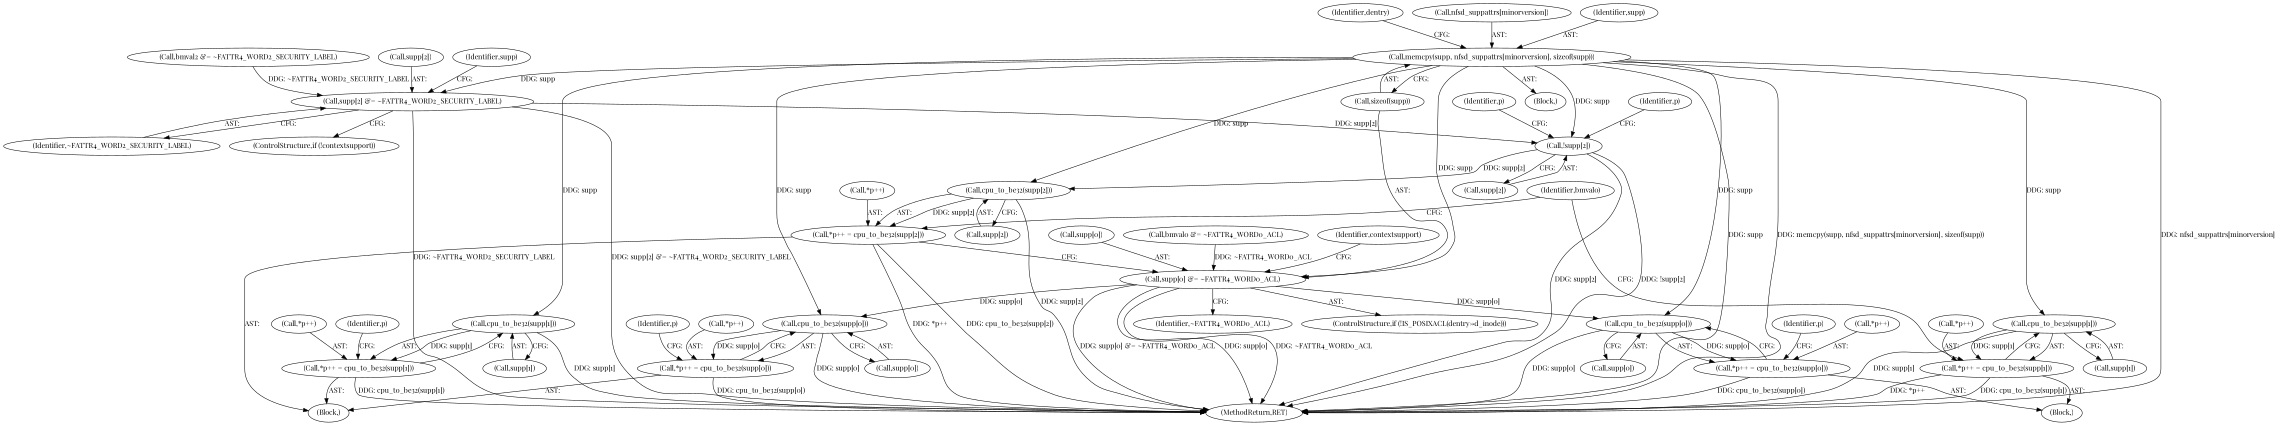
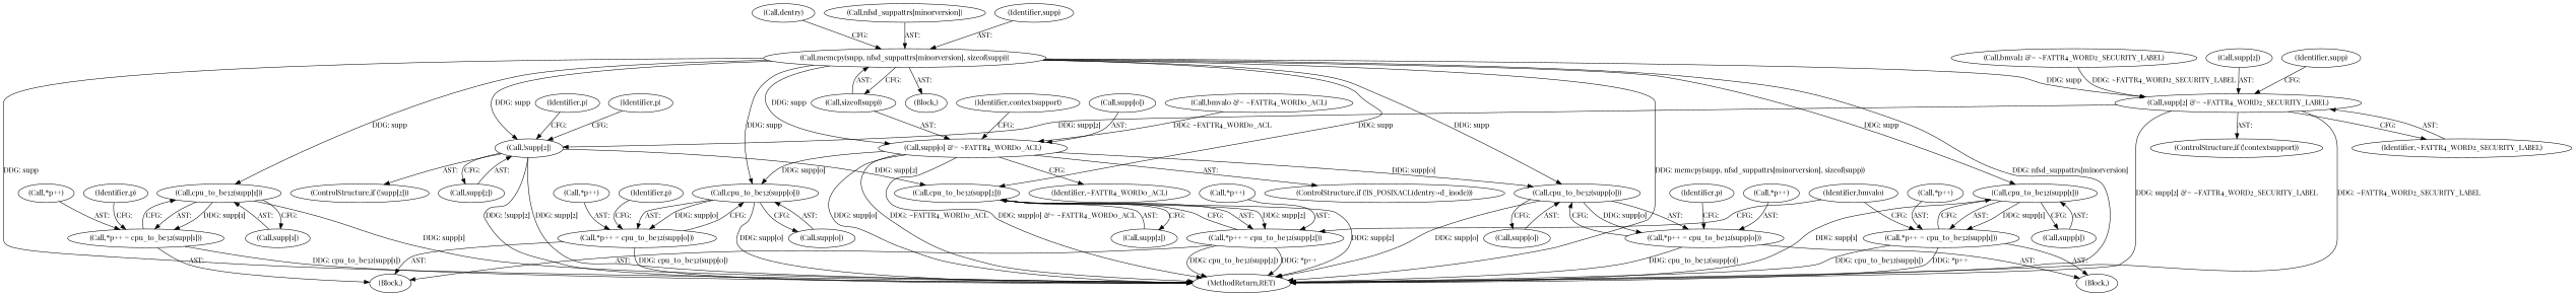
  digraph {
    fontname="Playfair Display"
    node [fontname="Playfair Display"]
    edge [fontname="Playfair Display"]
    n1 [label="(Call,memcpy(supp, nfsd_suppattrs[minorversion], sizeof(supp)))"]
    n2 [label="(Call,supp[0] &= ~FATTR4_WORD0_ACL)"]
    n3 [label="(Call,cpu_to_be32(supp[0]))"]
    n4 [label="(Call,cpu_to_be32(supp[0]))"]
    n5 [label="(Call,supp[2] &= ~FATTR4_WORD2_SECURITY_LABEL)"]
    n6 [label="(Call,!supp[2])"]
    n7 [label="(Call,cpu_to_be32(supp[2]))"]
    n8 [label="(Call,cpu_to_be32(supp[1]))"]
    n9 [label="(Call,cpu_to_be32(supp[1]))"]
    n10 [label="(Call,sizeof(supp))"]
    n11 [label="(Block,)"]
    n12 [label="(MethodReturn,RET)"]
    n13 [label="(Identifier,~FATTR4_WORD0_ACL)"]
    n14 [label="(ControlStructure,if (!IS_POSIXACL(dentry->d_inode)))"]
    n15 [label="(Call,*p++ = cpu_to_be32(supp[0]))"]
    n16 [label="(Call,supp[0])"]
    n17 [label="(Call,*p++ = cpu_to_be32(supp[0]))"]
    n18 [label="(Call,supp[0])"]
    n19 [label="(Identifier,~FATTR4_WORD2_SECURITY_LABEL)"]
    n20 [label="(ControlStructure,if (!contextsupport))"]
+   n21 [label="(ControlStructure,if (!supp[2]))"]
    n22 [label="(Call,supp[2])"]
    n23 [label="(Call,*p++ = cpu_to_be32(supp[2]))"]
    n24 [label="(Call,supp[2])"]
    n25 [label="(Call,*p++ = cpu_to_be32(supp[1]))"]
    n26 [label="(Call,supp[1])"]
    n27 [label="(Call,*p++ = cpu_to_be32(supp[1]))"]
    n28 [label="(Call,supp[1])"]
    n29 [label="(Block,)"]
    n30 [label="(Block,)"]
    n31 [label="(Call,supp[2])"]
    n32 [label="(Identifier,contextsupport)"]
    n33 [label="(Identifier,p)"]
    n34 [label="(Identifier,p)"]
    n35 [label="(Identifier,p)"]
    n36 [label="(Identifier,p)"]
    n37 [label="(Call,*p++)"]
-   n38 [label="(Identifier,dentry)"]
+   n38 [label="(Call,dentry)"]
    n39 [label="(Call,*p++)"]
    n40 [label="(Identifier,p)"]
    n41 [label="(Call,nfsd_suppattrs[minorversion])"]
    n42 [label="(Identifier,supp)"]
    n43 [label="(Call,*p++)"]
    n44 [label="(Identifier,bmval0)"]
    n45 [label="(Call,supp[0])"]
    n46 [label="(Identifier,supp)"]
    n47 [label="(Call,bmval2 &= ~FATTR4_WORD2_SECURITY_LABEL)"]
    n48 [label="(Call,*p++)"]
    n49 [label="(Call,bmval0 &= ~FATTR4_WORD0_ACL)"]
    n50 [label="(Call,*p++)"]
    n1 -> n2 [label="DDG: supp"]
    n1 -> n3 [label="DDG: supp"]
    n1 -> n4 [label="DDG: supp"]
    n1 -> n5 [label="DDG: supp"]
    n1 -> n6 [label="DDG: supp"]
    n1 -> n7 [label="DDG: supp"]
    n1 -> n8 [label="DDG: supp"]
    n1 -> n9 [label="DDG: supp"]
    n1 -> n10 [label="CFG: "]
    n1 -> n11 [label="AST: "]
    n1 -> n12 [label="DDG: nfsd_suppattrs[minorversion]"]
    n1 -> n12 [label="DDG: supp"]
    n1 -> n12 [label="DDG: memcpy(supp, nfsd_suppattrs[minorversion], sizeof(supp))"]
    n2 -> n3 [label="DDG: supp[0]"]
    n2 -> n4 [label="DDG: supp[0]"]
    n2 -> n12 [label="DDG: ~FATTR4_WORD0_ACL"]
    n2 -> n12 [label="DDG: supp[0] &= ~FATTR4_WORD0_ACL"]
    n2 -> n12 [label="DDG: supp[0]"]
    n2 -> n13 [label="CFG: "]
    n2 -> n14 [label="AST: "]
    n3 -> n12 [label="DDG: supp[0]"]
    n3 -> n15 [label="AST: "]
    n3 -> n15 [label="DDG: supp[0]"]
    n3 -> n16 [label="CFG: "]
    n4 -> n12 [label="DDG: supp[0]"]
    n4 -> n17 [label="AST: "]
    n4 -> n17 [label="DDG: supp[0]"]
    n4 -> n18 [label="CFG: "]
    n5 -> n6 [label="DDG: supp[2]"]
    n5 -> n12 [label="DDG: supp[2] &= ~FATTR4_WORD2_SECURITY_LABEL"]
    n5 -> n12 [label="DDG: ~FATTR4_WORD2_SECURITY_LABEL"]
    n5 -> n19 [label="CFG: "]
-   n5 -> n20 [label="CFG: "]
+   n5 -> n20 [label="AST: "]
    n6 -> n7 [label="DDG: supp[2]"]
    n6 -> n12 [label="DDG: supp[2]"]
    n6 -> n12 [label="DDG: !supp[2]"]
+   n6 -> n21 [label="AST: "]
    n6 -> n22 [label="CFG: "]
    n7 -> n12 [label="DDG: supp[2]"]
    n7 -> n23 [label="AST: "]
    n7 -> n23 [label="DDG: supp[2]"]
    n7 -> n24 [label="CFG: "]
    n8 -> n12 [label="DDG: supp[1]"]
    n8 -> n25 [label="AST: "]
    n8 -> n25 [label="DDG: supp[1]"]
    n8 -> n26 [label="CFG: "]
    n9 -> n12 [label="DDG: supp[1]"]
    n9 -> n27 [label="AST: "]
    n9 -> n27 [label="DDG: supp[1]"]
    n9 -> n28 [label="CFG: "]
    n10 -> n1 [label="AST: "]
    n10 -> n2 [label="AST: "]
    n15 -> n3 [label="CFG: "]
    n15 -> n12 [label="DDG: cpu_to_be32(supp[0])"]
    n15 -> n29 [label="AST: "]
    n16 -> n3 [label="AST: "]
    n17 -> n4 [label="CFG: "]
    n17 -> n12 [label="DDG: cpu_to_be32(supp[0])"]
    n17 -> n30 [label="AST: "]
    n18 -> n4 [label="AST: "]
    n19 -> n5 [label="AST: "]
    n22 -> n6 [label="AST: "]
-   n23 -> n2 [label="CFG: "]
+   n23 -> n7 [label="CFG: "]
    n23 -> n12 [label="DDG: *p++"]
    n23 -> n12 [label="DDG: cpu_to_be32(supp[2])"]
    n23 -> n30 [label="AST: "]
    n24 -> n7 [label="AST: "]
    n25 -> n8 [label="CFG: "]
    n25 -> n12 [label="DDG: *p++"]
    n25 -> n12 [label="DDG: cpu_to_be32(supp[1])"]
    n25 -> n29 [label="AST: "]
    n26 -> n8 [label="AST: "]
    n27 -> n9 [label="CFG: "]
    n27 -> n12 [label="DDG: cpu_to_be32(supp[1])"]
    n27 -> n30 [label="AST: "]
    n28 -> n9 [label="AST: "]
    n31 -> n5 [label="AST: "]
    n32 -> n2 [label="CFG: "]
    n33 -> n6 [label="CFG: "]
    n34 -> n17 [label="CFG: "]
    n35 -> n27 [label="CFG: "]
    n36 -> n6 [label="CFG: "]
    n37 -> n27 [label="AST: "]
    n38 -> n1 [label="CFG: "]
    n39 -> n25 [label="AST: "]
    n40 -> n15 [label="CFG: "]
    n41 -> n1 [label="AST: "]
    n42 -> n1 [label="AST: "]
    n43 -> n23 [label="AST: "]
    n44 -> n23 [label="CFG: "]
    n44 -> n25 [label="CFG: "]
    n45 -> n2 [label="AST: "]
    n46 -> n5 [label="CFG: "]
    n47 -> n5 [label="DDG: ~FATTR4_WORD2_SECURITY_LABEL"]
    n48 -> n15 [label="AST: "]
    n49 -> n2 [label="DDG: ~FATTR4_WORD0_ACL"]
    n50 -> n17 [label="AST: "]
  }
